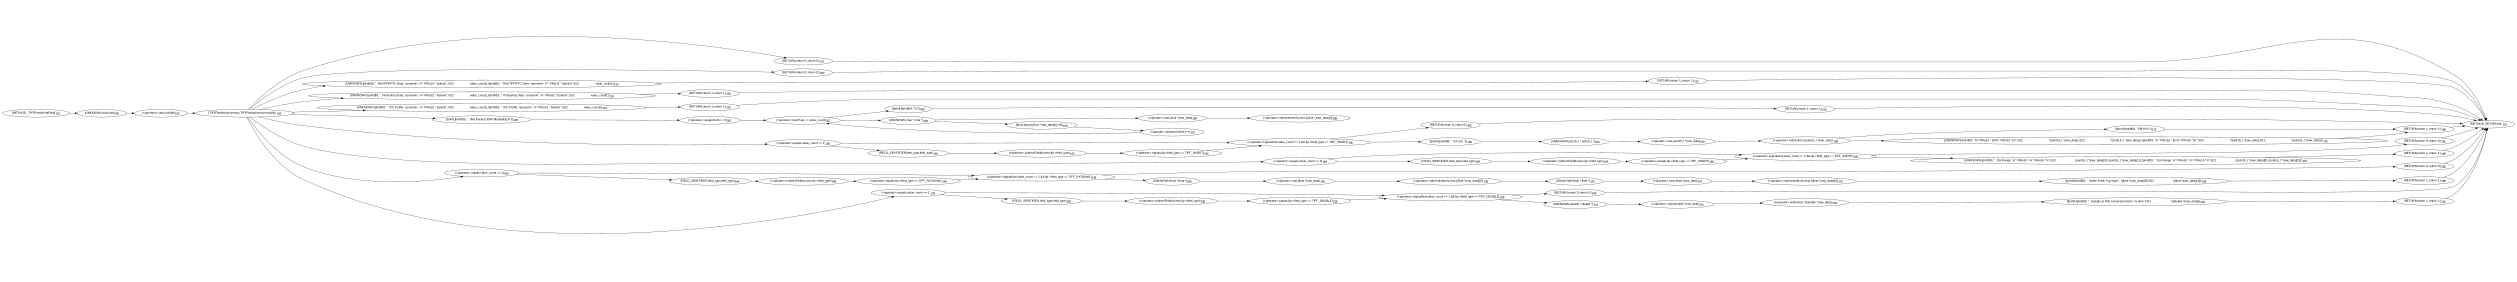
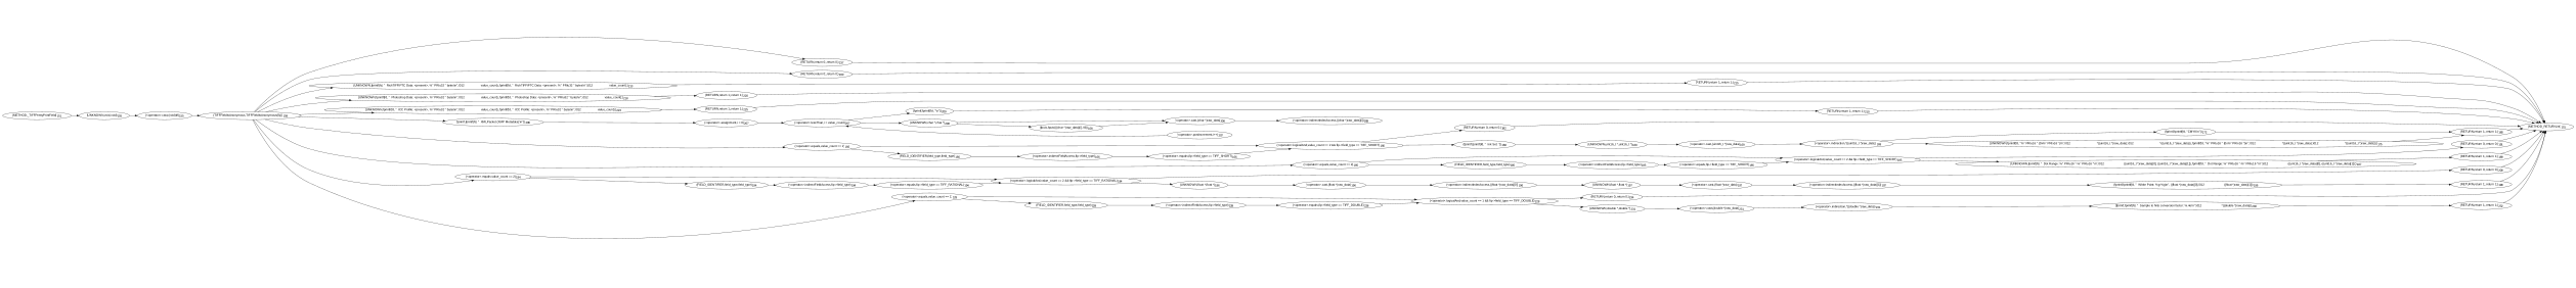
  digraph {
    fontname="Liberation Sans"
    rankdir=LR
    node [fontname="Liberation Sans"]
    edge [fontname="Liberation Sans"]
    n1 [label=<(&lt;operator&gt;.cast,(void)tif)<SUB>155</SUB>>]
    n2 [label=<(TIFFFieldIsAnonymous,TIFFFieldIsAnonymous(fip))<SUB>158</SUB>>]
    n3 [label=<(RETURN,return 0;,return 0;)<SUB>237</SUB>>]
    n4 [label=<(RETURN,return 0;,return 0;)<SUB>160</SUB>>]
    n5 [label=<(UNKNOWN,fprintf(fd, &quot;  RichTIFFIPTC Data: &lt;present&gt;, %&quot; PRIu32 &quot; bytes\n&quot;,\012                    value_count);,fprintf(fd, &quot;  RichTIFFIPTC Data: &lt;present&gt;, %&quot; PRIu32 &quot; bytes\n&quot;,\012                    value_count);)<SUB>213</SUB>>]
    n6 [label=<(UNKNOWN,fprintf(fd, &quot;  Photoshop Data: &lt;present&gt;, %&quot; PRIu32 &quot; bytes\n&quot;,\012                    value_count);,fprintf(fd, &quot;  Photoshop Data: &lt;present&gt;, %&quot; PRIu32 &quot; bytes\n&quot;,\012                    value_count);)<SUB>218</SUB>>]
    n7 [label=<(UNKNOWN,fprintf(fd, &quot;  ICC Profile: &lt;present&gt;, %&quot; PRIu32 &quot; bytes\n&quot;,\012                    value_count);,fprintf(fd, &quot;  ICC Profile: &lt;present&gt;, %&quot; PRIu32 &quot; bytes\n&quot;,\012                    value_count);)<SUB>223</SUB>>]
    n8 [label=<(fprintf,fprintf(fd, &quot;  XMLPacket (XMP Metadata):\n&quot;))<SUB>206</SUB>>]
    n9 [label=<(&lt;operator&gt;.equals,value_count == 2)<SUB>166</SUB>>]
    n10 [label=<(&lt;operator&gt;.equals,value_count == 2)<SUB>185</SUB>>]
    n11 [label=<(&lt;operator&gt;.equals,value_count == 2)<SUB>194</SUB>>]
    n12 [label=<(&lt;operator&gt;.equals,value_count == 1)<SUB>228</SUB>>]
    n13 [label=<(METHOD_RETURN,int)<SUB>151</SUB>>]
    n14 [label=<(UNKNOWN,void,void)<SUB>155</SUB>>]
    n15 [label=<(RETURN,return 1;,return 1;)<SUB>215</SUB>>]
    n16 [label=<(RETURN,return 1;,return 1;)<SUB>220</SUB>>]
    n17 [label=<(RETURN,return 1;,return 1;)<SUB>225</SUB>>]
    n18 [label=<(&lt;operator&gt;.assignment,i = 0)<SUB>207</SUB>>]
    n19 [label=<(&lt;operator&gt;.logicalAnd,value_count == 2 &amp;&amp; fip-&gt;field_type == TIFF_SHORT)<SUB>166</SUB>>]
    n20 [label=<(FIELD_IDENTIFIER,field_type,field_type)<SUB>166</SUB>>]
    n21 [label=<(&lt;operator&gt;.logicalAnd,value_count == 2 &amp;&amp; fip-&gt;field_type == TIFF_SHORT)<SUB>185</SUB>>]
    n22 [label=<(FIELD_IDENTIFIER,field_type,field_type)<SUB>185</SUB>>]
    n23 [label=<(&lt;operator&gt;.logicalAnd,value_count == 2 &amp;&amp; fip-&gt;field_type == TIFF_RATIONAL)<SUB>194</SUB>>]
    n24 [label=<(FIELD_IDENTIFIER,field_type,field_type)<SUB>194</SUB>>]
    n25 [label=<(&lt;operator&gt;.logicalAnd,value_count == 1 &amp;&amp; fip-&gt;field_type == TIFF_DOUBLE)<SUB>228</SUB>>]
    n26 [label=<(FIELD_IDENTIFIER,field_type,field_type)<SUB>228</SUB>>]
    n27 [label=<(RETURN,return 0;,return 0;)<SUB>182</SUB>>]
    n28 [label=<(RETURN,return 0;,return 0;)<SUB>191</SUB>>]
    n29 [label=<(RETURN,return 0;,return 0;)<SUB>200</SUB>>]
    n30 [label=<(RETURN,return 0;,return 0;)<SUB>234</SUB>>]
    n31 [label=<(fprintf,fprintf(fd, &quot;  Ink Set: &quot;))<SUB>168</SUB>>]
    n32 [label=<(UNKNOWN,uint16_t *,uint16_t *)<SUB>169</SUB>>]
    n33 [label=<(UNKNOWN,fprintf(fd, &quot;  Dot Range: %&quot; PRIu16 &quot;-%&quot; PRIu16 &quot;\n&quot;,\012                        ((uint16_t *)raw_data)[0], ((uint16_t *)raw_data)[1]);,fprintf(fd, &quot;  Dot Range: %&quot; PRIu16 &quot;-%&quot; PRIu16 &quot;\n&quot;,\012                        ((uint16_t *)raw_data)[0], ((uint16_t *)raw_data)[1]);)<SUB>187</SUB>>]
    n34 [label=<(RETURN,return 1;,return 1;)<SUB>189</SUB>>]
    n35 [label=<(UNKNOWN,float *,float *)<SUB>196</SUB>>]
    n36 [label=<(&lt;operator&gt;.cast,(float *)raw_data)<SUB>196</SUB>>]
    n37 [label=<(&lt;operator&gt;.lessThan,i &lt; value_count)<SUB>207</SUB>>]
    n38 [label=<(fprintf,fprintf(fd, &quot;\n&quot;))<SUB>209</SUB>>]
    n39 [label=<(RETURN,return 1;,return 1;)<SUB>210</SUB>>]
    n40 [label=<(UNKNOWN,double *,double *)<SUB>231</SUB>>]
    n41 [label=<(&lt;operator&gt;.cast,(double *)raw_data)<SUB>231</SUB>>]
    n42 [label=<(&lt;operator&gt;.indirectFieldAccess,fip-&gt;field_type)<SUB>166</SUB>>]
    n43 [label=<(&lt;operator&gt;.equals,fip-&gt;field_type == TIFF_SHORT)<SUB>166</SUB>>]
    n44 [label=<(&lt;operator&gt;.cast,(uint16_t *)raw_data)<SUB>169</SUB>>]
    n45 [label=<(RETURN,return 1;,return 1;)<SUB>180</SUB>>]
    n46 [label=<(&lt;operator&gt;.indirectFieldAccess,fip-&gt;field_type)<SUB>185</SUB>>]
    n47 [label=<(&lt;operator&gt;.equals,fip-&gt;field_type == TIFF_SHORT)<SUB>185</SUB>>]
    n48 [label=<(&lt;operator&gt;.indirectFieldAccess,fip-&gt;field_type)<SUB>194</SUB>>]
    n49 [label=<(&lt;operator&gt;.equals,fip-&gt;field_type == TIFF_RATIONAL)<SUB>194</SUB>>]
    n50 [label=<(fprintf,fprintf(fd, &quot;  White Point: %g-%g\n&quot;, ((float *)raw_data)[0],\012                        ((float *)raw_data)[1]))<SUB>196</SUB>>]
    n51 [label=<(RETURN,return 1;,return 1;)<SUB>198</SUB>>]
    n52 [label=<(UNKNOWN,char *,char *)<SUB>208</SUB>>]
    n53 [label=<(fputc,fputc(((char *)raw_data)[i], fd))<SUB>108</SUB>>]
    n54 [label=<(&lt;operator&gt;.cast,(char *)raw_data)<SUB>208</SUB>>]
    n55 [label=<(&lt;operator&gt;.postIncrement,i++)<SUB>207</SUB>>]
    n56 [label=<(&lt;operator&gt;.indirectFieldAccess,fip-&gt;field_type)<SUB>228</SUB>>]
    n57 [label=<(&lt;operator&gt;.equals,fip-&gt;field_type == TIFF_DOUBLE)<SUB>228</SUB>>]
    n58 [label=<(fprintf,fprintf(fd, &quot;  Sample to Nits conversion factor: %.4e\n&quot;,\012                        *((double *)raw_data)))<SUB>230</SUB>>]
    n59 [label=<(RETURN,return 1;,return 1;)<SUB>232</SUB>>]
    n60 [label=<(&lt;operator&gt;.indirection,*((uint16_t *)raw_data))<SUB>169</SUB>>]
    n61 [label=<(fprintf,fprintf(fd, &quot;CMYK\n&quot;))<SUB>172</SUB>>]
    n62 [label=<(UNKNOWN,fprintf(fd, &quot;%&quot; PRIu16 &quot; (0x%&quot; PRIx16 &quot;)\n&quot;,\012                                *((uint16_t *)raw_data),\012                                *((uint16_t *)raw_data));,fprintf(fd, &quot;%&quot; PRIu16 &quot; (0x%&quot; PRIx16 &quot;)\n&quot;,\012                                *((uint16_t *)raw_data),\012                                *((uint16_t *)raw_data));)<SUB>175</SUB>>]
    n63 [label=<(&lt;operator&gt;.indirectIndexAccess,((float *)raw_data)[0])<SUB>196</SUB>>]
    n64 [label=<(UNKNOWN,float *,float *)<SUB>197</SUB>>]
    n65 [label=<(&lt;operator&gt;.cast,(float *)raw_data)<SUB>197</SUB>>]
    n66 [label=<(&lt;operator&gt;.indirectIndexAccess,((float *)raw_data)[1])<SUB>197</SUB>>]
    n67 [label=<(&lt;operator&gt;.indirectIndexAccess,((char *)raw_data)[i])<SUB>208</SUB>>]
    n68 [label=<(&lt;operator&gt;.indirection,*((double *)raw_data))<SUB>231</SUB>>]
    n69 [label=<(METHOD,_TIFFPrettyPrintField)<SUB>151</SUB>>]
    n1 -> n2
    n2 -> n3
    n2 -> n4
    n2 -> n5
    n2 -> n6
    n2 -> n7
    n2 -> n8
    n2 -> n9
    n2 -> n10
    n2 -> n11
    n2 -> n12
    n3 -> n13
    n4 -> n13
    n5 -> n15
    n6 -> n16
    n7 -> n17
    n8 -> n18
    n9 -> n19
    n9 -> n20
    n10 -> n21
    n10 -> n22
    n11 -> n23
    n11 -> n24
    n12 -> n25
    n12 -> n26
    n14 -> n1
    n15 -> n13
    n16 -> n13
    n17 -> n13
    n18 -> n37
    n19 -> n27
    n19 -> n31
    n20 -> n42
    n21 -> n28
    n21 -> n33
    n22 -> n46
    n23 -> n29
    n23 -> n35
    n24 -> n48
    n25 -> n30
    n25 -> n40
    n26 -> n56
    n27 -> n13
    n28 -> n13
    n29 -> n13
    n30 -> n13
    n31 -> n32
    n32 -> n44
    n33 -> n34
    n34 -> n13
    n35 -> n36
    n36 -> n63
    n37 -> n38
    n37 -> n52
    n38 -> n39
    n39 -> n13
    n40 -> n41
    n41 -> n68
    n42 -> n43
    n43 -> n19
    n44 -> n60
    n45 -> n13
    n46 -> n47
    n47 -> n21
    n48 -> n49
    n49 -> n23
    n50 -> n51
    n51 -> n13
    n52 -> n53
    n52 -> n54
-   n53 -> n55
+   n53 -> n54
    n54 -> n67
    n55 -> n37
    n56 -> n57
    n57 -> n25
    n58 -> n59
    n59 -> n13
    n60 -> n61
    n60 -> n62
    n61 -> n45
    n62 -> n45
    n63 -> n64
    n64 -> n65
    n65 -> n66
    n66 -> n50
    n68 -> n58
    n69 -> n14
  }
